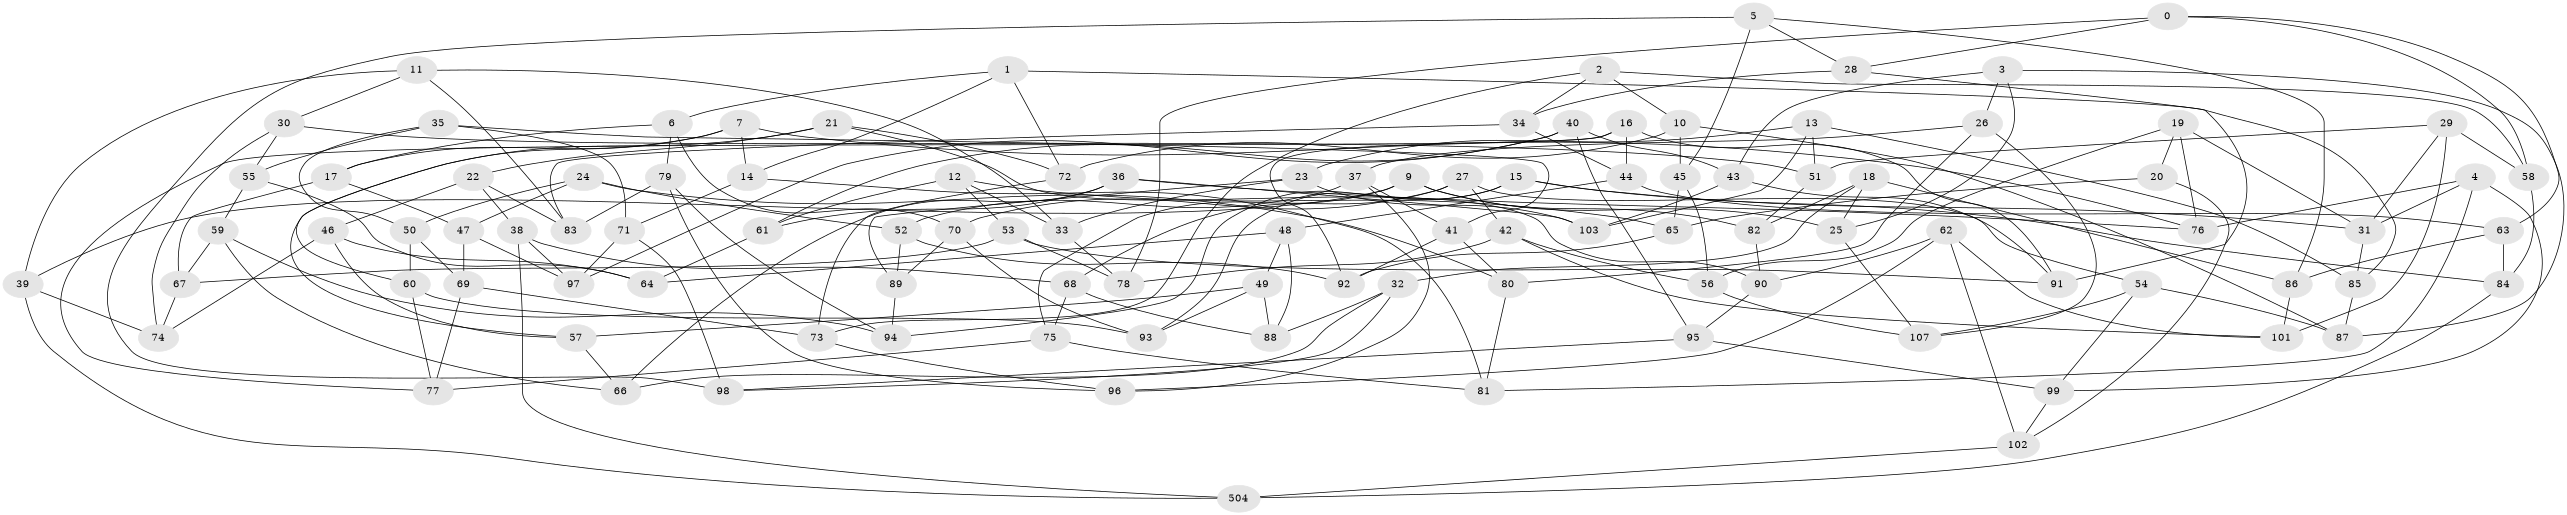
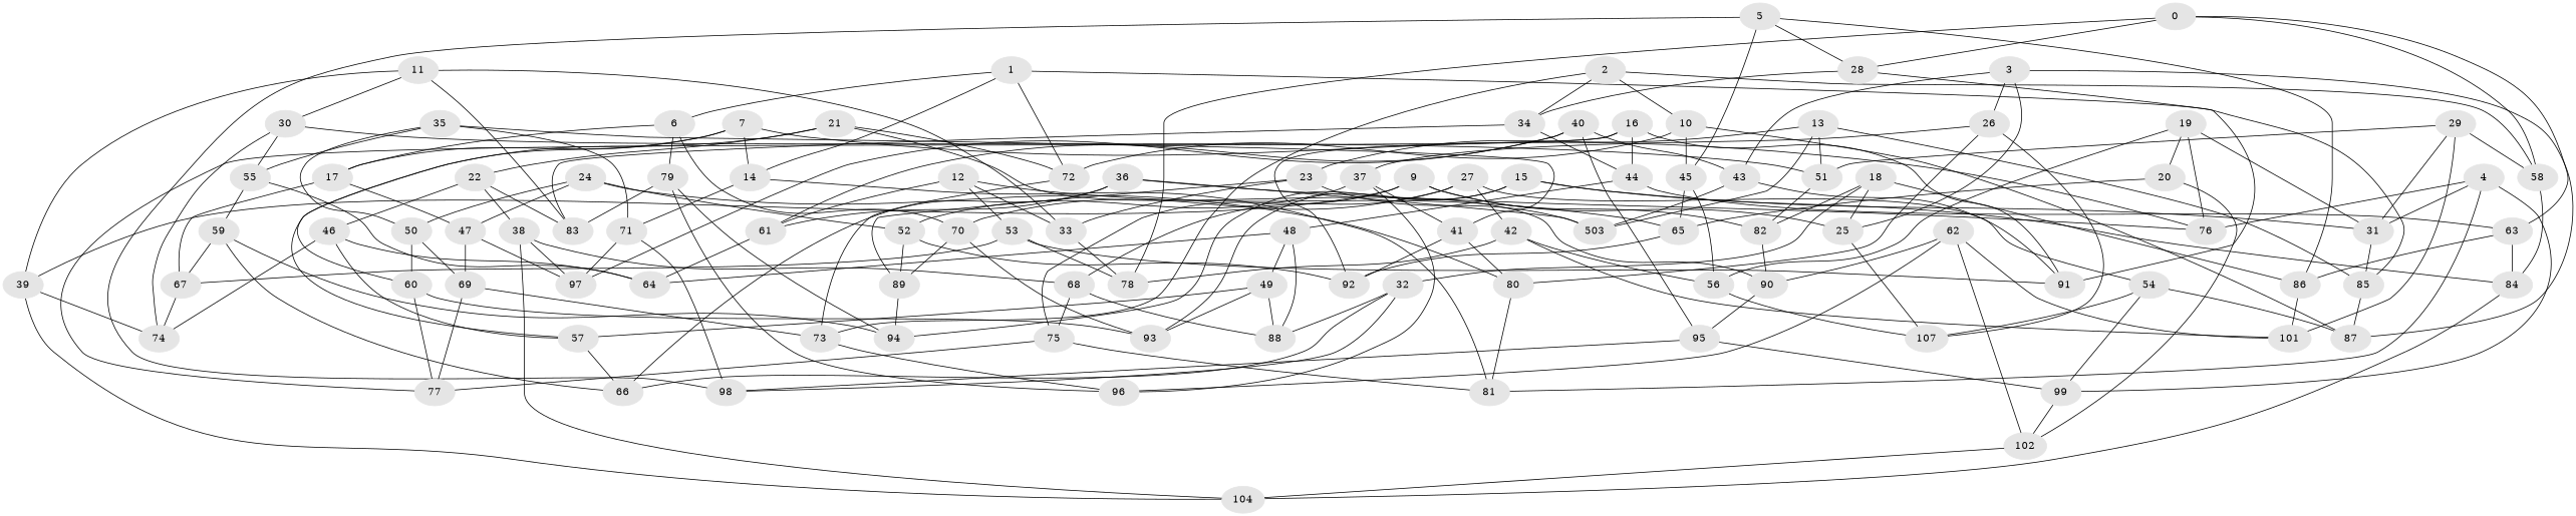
  graph {
    node [color=gray90 style=filled]
    1
    6
    14
    72
    85
    17
    70
    79
    81
    71
    73
    87
    2
    10
    34
    58
    45
    83
    44
    84
    96
    3
    25
    26
    43
    n26 [label=107]
    80
    37
-   103
+   103 [label=503]
    91
    4
    31
    76
    99
    102
    5
    28
    86
    98
    65
    56
    101
    47
    67
    93
    89
    94
    7
    60
    77
    n51 [label=0]
    63
    78
    9
    39
    75
    82
    74
-   104 [label=504]
+   104
    90
    11
    30
    33
    51
    55
    12
    53
    61
    64
    92
    13
    23
    97
    15
    20
    16
    48
    69
    18
    32
    66
    88
    19
    21
    22
    57
    38
    46
    95
    68
    24
    50
    52
    41
    27
    42
    54
    29
    59
    35
    36
    40
    49
    62
    1 -- 6
    1 -- 14
    1 -- 72
    1 -- 85
    6 -- 17
    6 -- 70
    6 -- 79
    14 -- 81
    14 -- 71
    72 -- 73
    85 -- 87
    17 -- 47
    17 -- 67
    70 -- 93
    70 -- 89
    79 -- 83
    79 -- 96
    79 -- 94
    71 -- 98
    71 -- 97
    73 -- 96
    2 -- 73
    2 -- 10
    2 -- 34
    2 -- 58
    10 -- 72
    10 -- 87
    10 -- 45
    34 -- 83
    34 -- 44
    58 -- 84
    45 -- 65
    45 -- 56
    44 -- 63
    44 -- 48
    84 -- 104
    3 -- 87
    3 -- 25
    3 -- 26
    3 -- 43
    25 -- n26
    26 -- n26
    26 -- 80
    26 -- 37
    43 -- 103
    43 -- 91
    80 -- 81
    37 -- 96
    37 -- 52
    37 -- 41
    4 -- 81
    4 -- 31
    4 -- 76
    4 -- 99
    31 -- 85
    99 -- 102
    102 -- 104
    5 -- 45
    5 -- 28
    5 -- 86
    5 -- 98
    28 -- 34
    28 -- 91
    86 -- 101
    65 -- 92
    56 -- n26
    47 -- 97
    47 -- 69
    67 -- 74
    89 -- 94
    7 -- 14
    7 -- 17
    7 -- 76
    7 -- 60
    60 -- 93
    60 -- 77
    n51 -- 58
    n51 -- 28
    n51 -- 63
    n51 -- 78
    63 -- 84
    63 -- 86
    9 -- 25
    9 -- 39
    9 -- 75
    9 -- 82
    39 -- 74
    39 -- 104
    75 -- 81
    75 -- 77
    82 -- 90
    90 -- 95
    11 -- 83
    11 -- 39
    11 -- 30
    11 -- 33
    30 -- 74
    30 -- 51
    30 -- 55
    33 -- 78
    51 -- 82
    55 -- 64
    55 -- 59
    12 -- 65
    12 -- 33
    12 -- 53
    12 -- 61
    53 -- 91
    53 -- 67
    53 -- 78
    61 -- 64
    13 -- 85
    13 -- 103
    13 -- 51
    13 -- 23
    23 -- 103
    23 -- 89
    23 -- 33
    15 -- 84
    15 -- 31
    15 -- 93
    15 -- 94
    20 -- 102
    20 -- 65
    16 -- 44
    16 -- 91
    16 -- 77
    16 -- 92
    48 -- 64
    48 -- 88
    48 -- 49
    69 -- 73
    69 -- 77
    18 -- 25
    18 -- 86
    18 -- 82
    18 -- 32
    32 -- 98
    32 -- 66
    32 -- 88
    19 -- 31
    19 -- 76
    19 -- 56
    19 -- 20
    21 -- 72
    21 -- 90
    21 -- 22
    21 -- 57
    22 -- 83
    22 -- 38
    22 -- 46
    57 -- 66
    38 -- 104
    38 -- 97
    38 -- 68
    46 -- 74
    46 -- 64
    46 -- 57
    95 -- 99
    95 -- 98
    68 -- 75
    68 -- 88
    24 -- 80
    24 -- 47
    24 -- 50
    24 -- 52
    50 -- 60
    50 -- 69
    52 -- 89
    52 -- 92
    41 -- 80
    41 -- 92
    27 -- 70
    27 -- 68
    27 -- 42
    27 -- 54
    42 -- 56
    42 -- 101
    42 -- 78
    54 -- 87
    54 -- n26
    54 -- 99
    29 -- 58
    29 -- 31
    29 -- 101
    29 -- 51
    59 -- 67
    59 -- 94
    59 -- 66
    35 -- 71
    35 -- 55
    35 -- 50
    35 -- 41
    36 -- 103
    36 -- 76
    36 -- 61
    36 -- 66
    40 -- 43
    40 -- 61
    40 -- 97
    40 -- 95
    49 -- 93
    49 -- 88
    49 -- 57
    62 -- 96
    62 -- 102
    62 -- 101
    62 -- 90
  }
